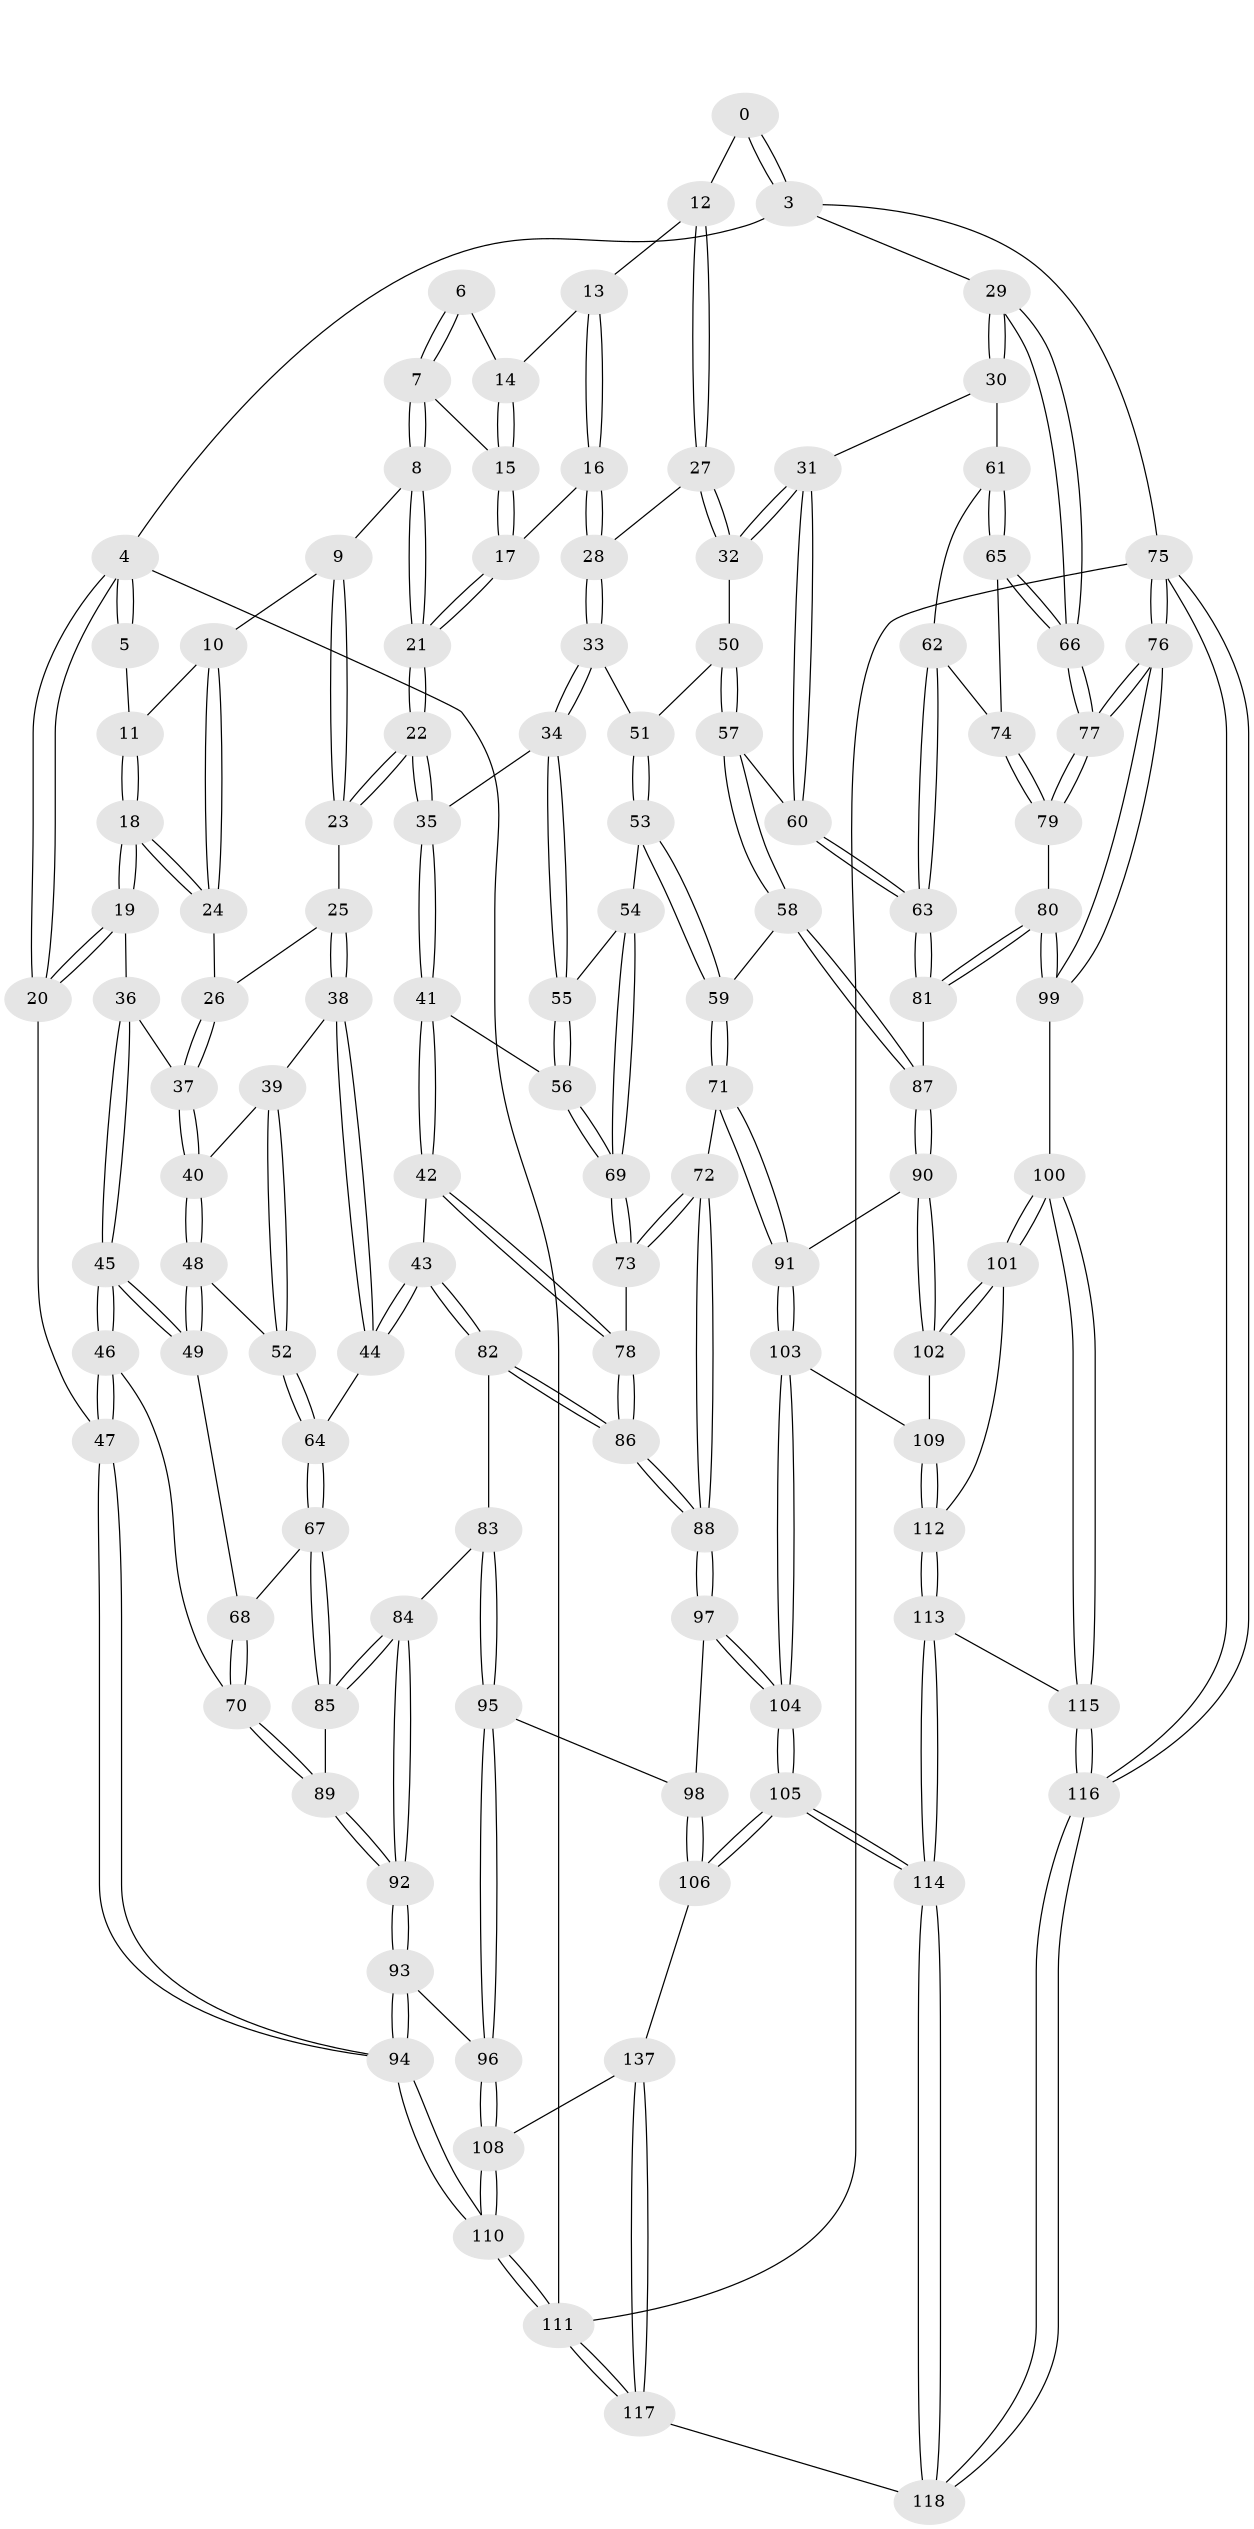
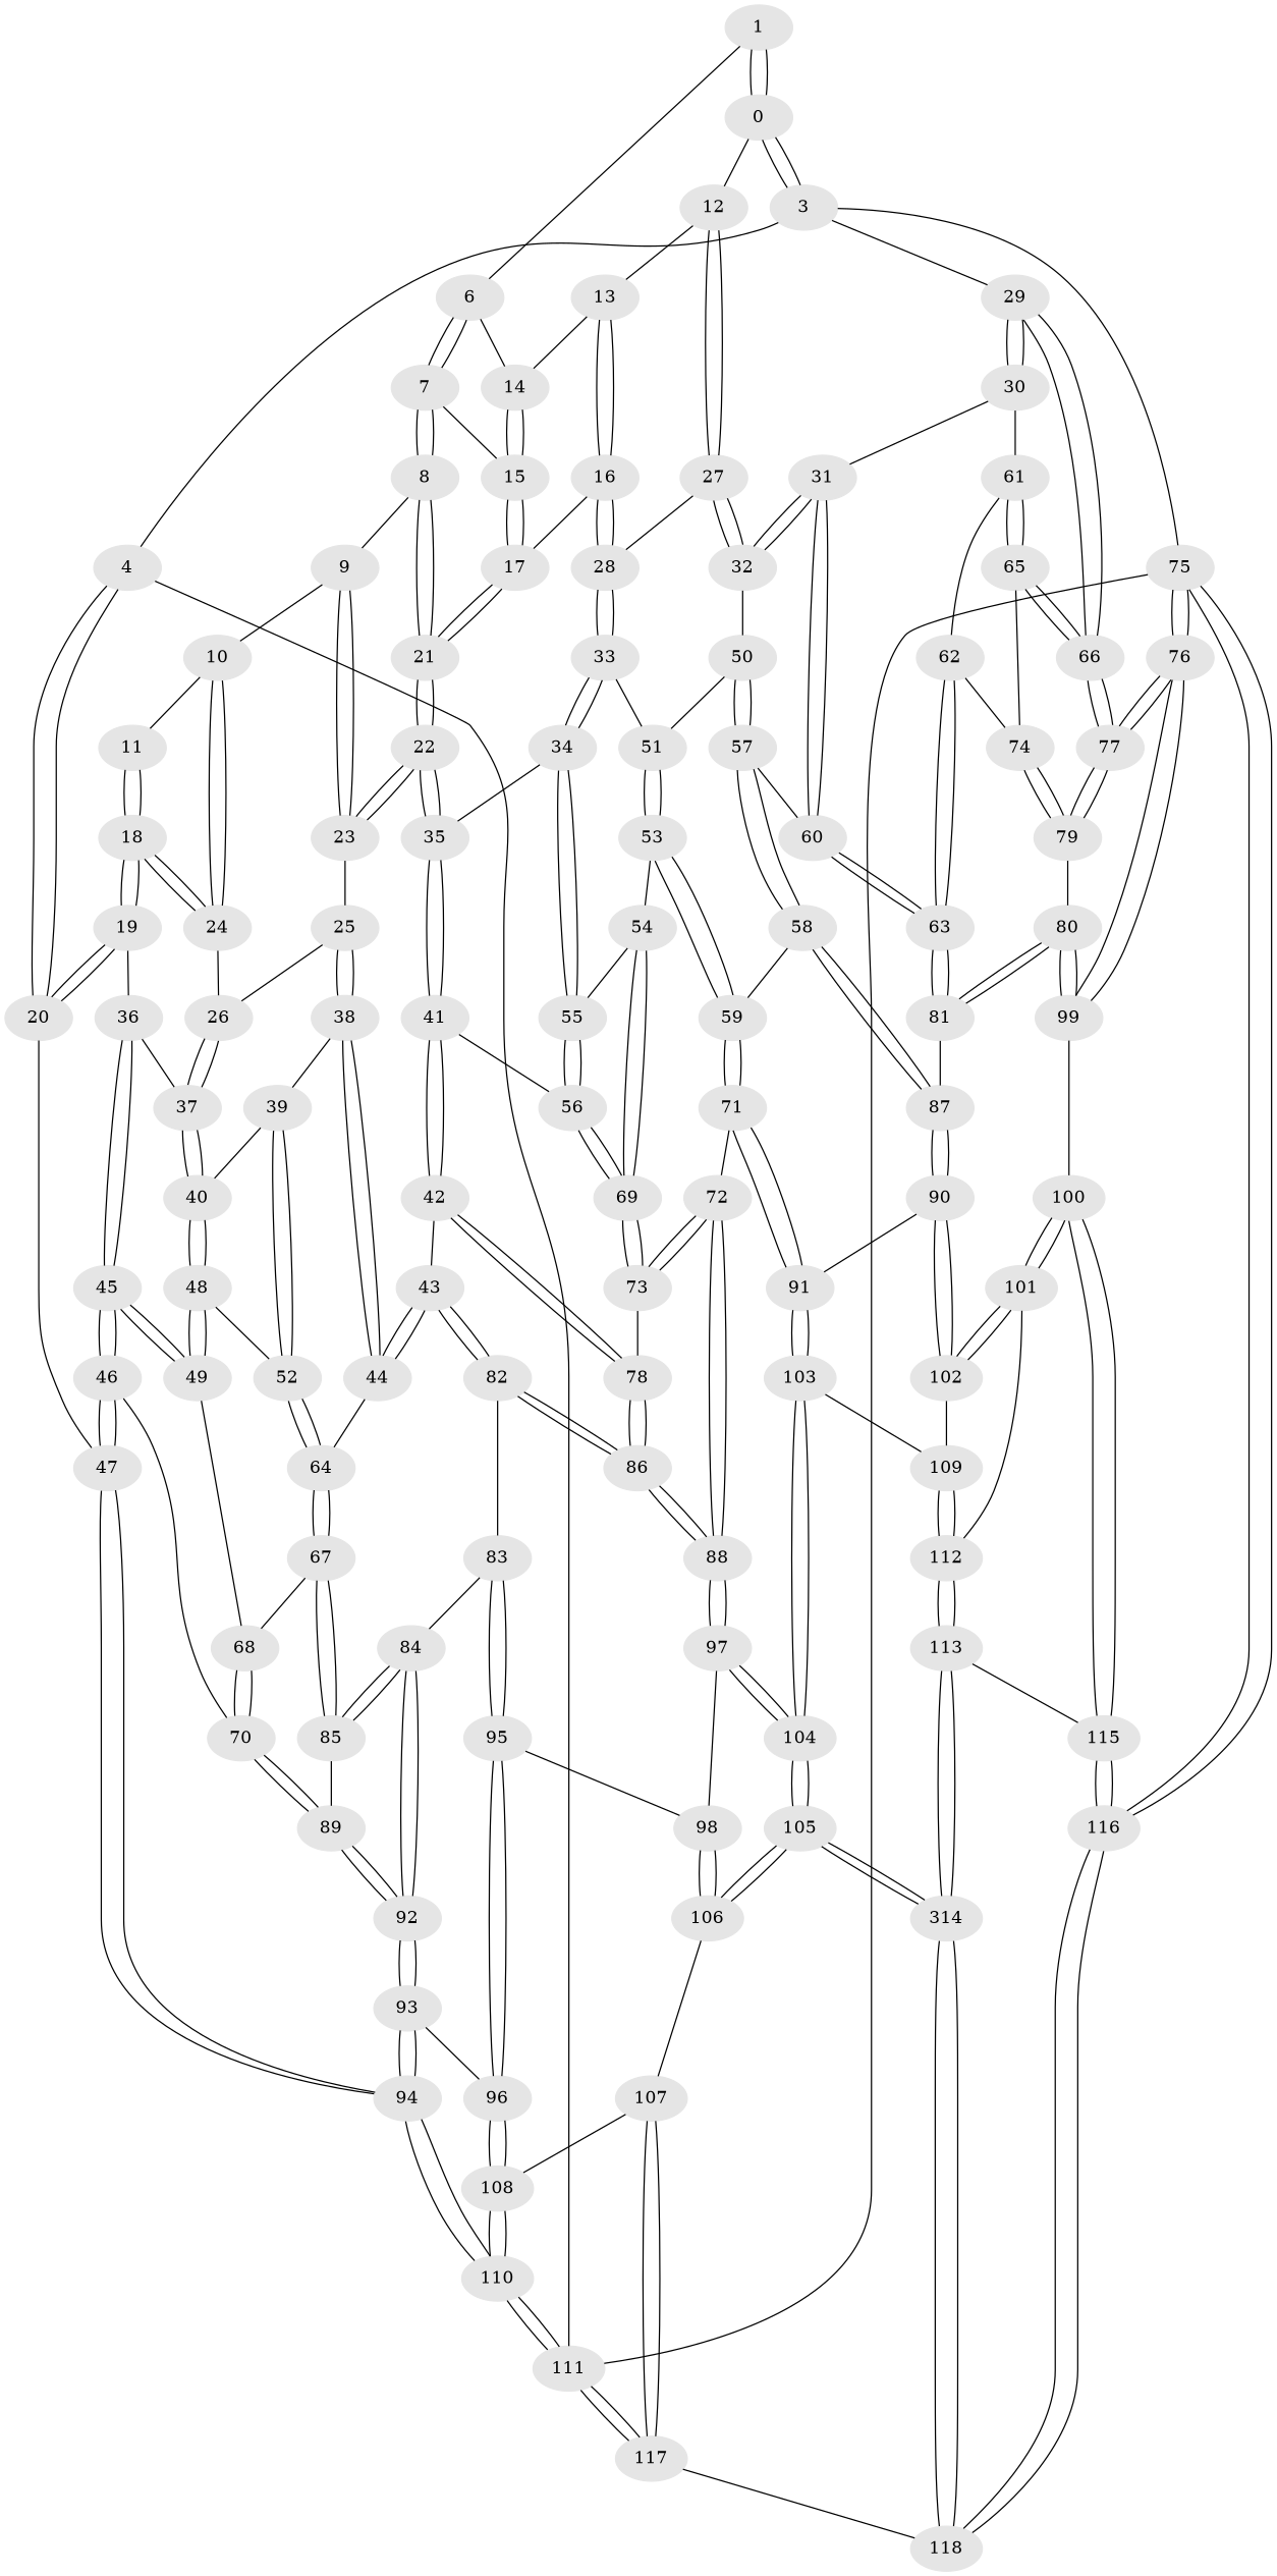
  graph {
    node [color=gray90 style=filled]
    n1 [label=0]
+   1
    6
    3
    12
    7
    14
    4
    29
    75
    13
    27
-   5
    20
    111
    30
    66
    76
    116
    11
    47
    117
    18
    8
    15
    9
    21
    17
    10
    23
    22
    24
    25
    26
    19
    16
    28
    32
    33
    36
    37
    45
    94
    35
    41
    38
    39
    44
    40
    50
    34
    51
    31
    61
    77
    60
    62
    65
    63
    57
    55
    53
    56
    42
    46
    49
    48
    52
    64
    43
    78
    69
    82
    86
    83
    67
    70
    68
    89
    110
    58
    54
    59
    71
    73
    87
    90
    72
    91
    81
    74
    79
    85
    92
    88
    103
    97
    80
    99
    118
    100
    84
    95
    96
    98
    93
    102
    104
    109
    108
    106
    105
-   107 [label=137]
+   107
    101
    115
    112
    113
-   114
+   114 [label=314]
    n1 -- 3
    n1 -- 3
    n1 -- 12
+   1 -- n1
+   1 -- n1
+   1 -- 6
    6 -- 7
    6 -- 7
    6 -- 14
    3 -- 4
    3 -- 29
    3 -- 75
    12 -- 13
    12 -- 27
    12 -- 27
    7 -- 8
    7 -- 8
    7 -- 15
    14 -- 15
    14 -- 15
-   4 -- 5
-   4 -- 5
    4 -- 20
    4 -- 20
    4 -- 111
    29 -- 30
    29 -- 30
    29 -- 66
    29 -- 66
    75 -- 111
    75 -- 76
    75 -- 76
    75 -- 116
    75 -- 116
    13 -- 14
    13 -- 16
    13 -- 16
    27 -- 28
    27 -- 32
    27 -- 32
-   5 -- 11
    20 -- 47
    111 -- 117
    111 -- 117
    30 -- 31
    30 -- 61
    66 -- 77
    66 -- 77
    76 -- 77
    76 -- 77
    76 -- 99
    76 -- 99
    116 -- 118
    116 -- 118
    11 -- 18
    11 -- 18
    47 -- 94
    47 -- 94
    117 -- 118
    18 -- 24
    18 -- 24
    18 -- 19
    18 -- 19
    8 -- 9
    8 -- 21
    8 -- 21
    15 -- 17
    15 -- 17
    9 -- 10
    9 -- 23
    9 -- 23
    21 -- 22
    21 -- 22
    17 -- 21
    17 -- 21
    10 -- 11
    10 -- 24
    10 -- 24
    23 -- 25
    22 -- 23
    22 -- 23
    22 -- 35
    22 -- 35
    24 -- 26
    25 -- 26
    25 -- 38
    25 -- 38
    26 -- 37
    26 -- 37
    19 -- 20
    19 -- 20
    19 -- 36
    16 -- 17
    16 -- 28
    16 -- 28
    28 -- 33
    28 -- 33
    32 -- 50
    33 -- 34
    33 -- 34
    33 -- 51
    36 -- 37
    36 -- 45
    36 -- 45
    37 -- 40
    37 -- 40
    45 -- 46
    45 -- 46
    45 -- 49
    45 -- 49
    94 -- 110
    94 -- 110
    35 -- 41
    35 -- 41
    41 -- 56
    41 -- 42
    41 -- 42
    38 -- 39
    38 -- 44
    38 -- 44
    39 -- 40
    39 -- 52
    39 -- 52
    44 -- 64
    40 -- 48
    40 -- 48
    50 -- 51
    50 -- 57
    50 -- 57
    34 -- 35
    34 -- 55
    34 -- 55
    51 -- 53
    51 -- 53
    31 -- 32
    31 -- 32
    31 -- 60
    31 -- 60
    61 -- 62
    61 -- 65
    61 -- 65
    77 -- 79
    77 -- 79
    60 -- 63
    60 -- 63
    62 -- 63
    62 -- 63
    62 -- 74
    65 -- 66
    65 -- 66
    65 -- 74
    63 -- 81
    63 -- 81
    57 -- 60
    57 -- 58
    57 -- 58
    55 -- 56
    55 -- 56
    53 -- 54
    53 -- 59
    53 -- 59
    56 -- 69
    56 -- 69
    42 -- 43
    42 -- 78
    42 -- 78
    46 -- 47
    46 -- 47
    46 -- 70
    49 -- 68
    48 -- 49
    48 -- 49
    48 -- 52
    52 -- 64
    52 -- 64
    64 -- 67
    64 -- 67
    43 -- 44
    43 -- 44
    43 -- 82
    43 -- 82
    78 -- 86
    78 -- 86
    69 -- 73
    69 -- 73
    82 -- 86
    82 -- 86
    82 -- 83
    86 -- 88
    86 -- 88
    83 -- 84
    83 -- 95
    83 -- 95
    67 -- 68
    67 -- 85
    67 -- 85
    70 -- 89
    70 -- 89
    68 -- 70
    68 -- 70
    89 -- 92
    89 -- 92
    110 -- 111
    110 -- 111
    58 -- 59
    58 -- 87
    58 -- 87
    54 -- 55
    54 -- 69
    54 -- 69
    59 -- 71
    59 -- 71
    71 -- 72
    71 -- 91
    71 -- 91
    73 -- 78
    87 -- 90
    87 -- 90
    90 -- 91
    90 -- 102
    90 -- 102
    72 -- 73
    72 -- 73
    72 -- 88
    72 -- 88
    91 -- 103
    91 -- 103
    81 -- 87
    74 -- 79
    74 -- 79
    79 -- 80
    85 -- 89
    92 -- 93
    92 -- 93
    88 -- 97
    88 -- 97
    103 -- 104
    103 -- 104
    103 -- 109
    97 -- 98
    97 -- 104
    97 -- 104
    80 -- 81
    80 -- 81
    80 -- 99
    80 -- 99
    99 -- 100
    100 -- 101
    100 -- 101
    100 -- 115
    100 -- 115
    84 -- 85
    84 -- 85
    84 -- 92
    84 -- 92
    95 -- 96
    95 -- 96
    95 -- 98
    96 -- 108
    96 -- 108
    98 -- 106
    98 -- 106
    93 -- 94
    93 -- 94
    93 -- 96
    102 -- 109
    104 -- 105
    104 -- 105
    109 -- 112
    109 -- 112
    108 -- 110
    108 -- 110
    106 -- 107
    105 -- 106
    105 -- 106
    105 -- 114
    105 -- 114
    107 -- 117
    107 -- 117
    107 -- 108
    101 -- 102
    101 -- 102
    101 -- 112
    115 -- 116
    115 -- 116
    112 -- 113
    112 -- 113
    113 -- 115
    113 -- 114
    113 -- 114
    114 -- 118
    114 -- 118
  }
